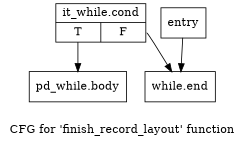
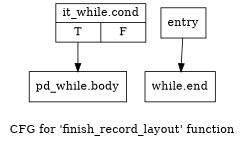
  digraph {
    label="CFG for 'finish_record_layout' function"
    node [shape=record]
    n1 [label="{entry}"]
    n2 [label="{while.end}"]
    n3 [label="{it_while.cond|{<s0>T|<s1>F}}"]
    n4 [label="{pd_while.body}"]
    n1 -> n2
-   n3 -> n2 [tailport=s1]
    n3 -> n4 [tailport=s0]
  }
